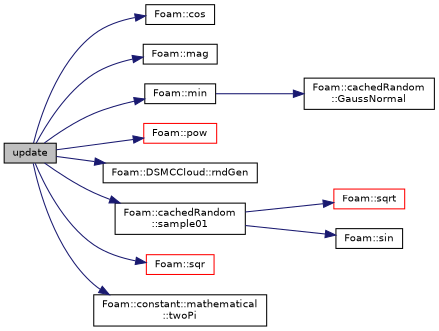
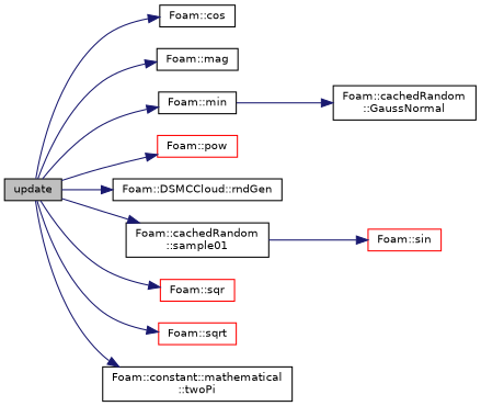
  digraph {
    rankdir=LR
    node [color=black fontname=Helvetica fontsize=10 shape=record]
    edge [color=midnightblue fontname=Helvetica fontsize=10 labelfontname=Helvetica labelfontsize=10 style=solid]
    n1 [fillcolor=grey75 fontcolor=black height=0.2 label=update style=filled width=0.4]
    n2 [height=0.2 label="Foam::cos" width=0.4]
    n3 [height=0.2 label="Foam::mag" width=0.4]
    n4 [height=0.2 label="Foam::min" width=0.4]
    n5 [color=red height=0.2 label="Foam::pow" width=0.4]
    n6 [height=0.2 label="Foam::DSMCCloud::rndGen" width=0.4]
    n7 [height=0.2 label="Foam::cachedRandom\l::sample01" width=0.4]
    n8 [color=red height=0.2 label="Foam::sqr" width=0.4]
    n9 [color=red height=0.2 label="Foam::sqrt" width=0.4]
    n10 [height=0.2 label="Foam::constant::mathematical\l::twoPi" width=0.4]
    n11 [height=0.2 label="Foam::cachedRandom\l::GaussNormal" width=0.4]
-   n12 [height=0.2 label="Foam::sin" width=0.4]
+   n12 [color=red height=0.2 label="Foam::sin" width=0.4]
    n1 -> n2
    n1 -> n3
    n1 -> n4
    n1 -> n5
    n1 -> n6
    n1 -> n7
    n1 -> n8
-   n7 -> n9
+   n1 -> n9
    n1 -> n10
    n4 -> n11
    n7 -> n12
  }
